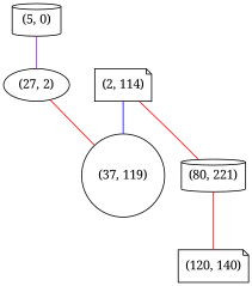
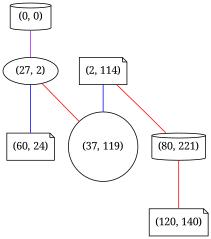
  graph {
    fontname="Noto Serif"
    node [fontname="Noto Serif" shape=note]
    edge [color=red fontname="Noto Serif" weight=1]
-   "(0, 0)" [shape=cylinder label="(5, 0)"]
+   "(0, 0)" [shape=cylinder]
    "(27, 2)" [shape=ellipse]
    "(37, 119)" [shape=circle]
+   "(60, 24)"
    "(2, 114)"
    "(80, 221)" [shape=cylinder]
    "(120, 140)"
    "(0, 0)" -- "(27, 2)" [color=purple weight=4]
    "(27, 2)" -- "(37, 119)"
+   "(27, 2)" -- "(60, 24)" [color=blue weight=3]
    "(2, 114)" -- "(37, 119)" [color=blue weight=3]
    "(2, 114)" -- "(80, 221)"
    "(80, 221)" -- "(120, 140)"
  }
